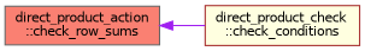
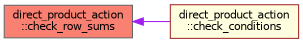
  digraph {
    rankdir=LR
    node [fontname=Helvetica fontsize=10 shape=record style=filled]
    n1 [color=gray40 fillcolor=salmon fontcolor=black height=0.2 label="direct_product_action\l::check_row_sums" width=0.4]
-   n2 [color=brown fillcolor=lightyellow height=0.2 label="direct_product_check\l::check_conditions" width=0.4]
+   n2 [color=brown fillcolor=lightyellow height=0.2 label="direct_product_action\l::check_conditions" width=0.4]
    n1 -> n2 [color=purple dir=back fontname=Helvetica fontsize=10 labelfontname=Helvetica labelfontsize=10 style=solid]
  }
